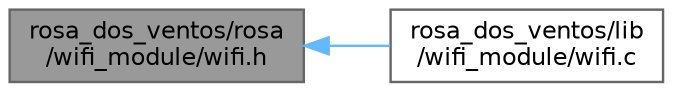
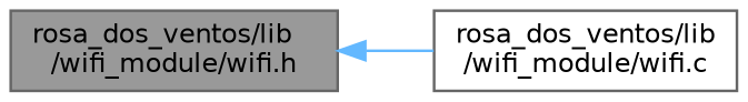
  digraph {
    rankdir=LR
    node [fontname=Helvetica fontsize=10 shape=box style=filled]
-   n1 [color=gray40 fillcolor=grey60 fontcolor=black height=0.2 label="rosa_dos_ventos/rosa\l/wifi_module/wifi.h" width=0.4]
+   n1 [color=gray40 fillcolor=grey60 fontcolor=black height=0.2 label="rosa_dos_ventos/lib\l/wifi_module/wifi.h" width=0.4]
    n2 [color=grey40 fillcolor=white height=0.2 label="rosa_dos_ventos/lib\l/wifi_module/wifi.c" width=0.4]
    n1 -> n2 [color=steelblue1 dir=back fontname=Helvetica fontsize=10 labelfontname=Helvetica labelfontsize=10 style=solid]
  }
